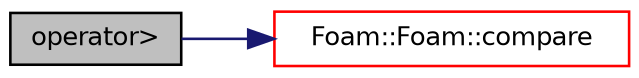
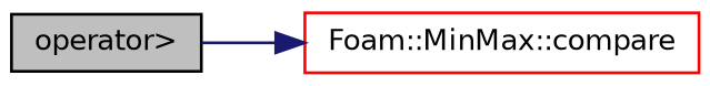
  digraph {
    rankdir=LR
    node [fontname=Helvetica fontsize=10 shape=record]
    n1 [color=black fillcolor=grey75 fontcolor=black height=0.2 label="operator\>" style=filled width=0.4]
-   n2 [color=red height=0.2 label="Foam::Foam::compare" width=0.4]
+   n2 [color=red height=0.2 label="Foam::MinMax::compare" width=0.4]
    n1 -> n2 [color=midnightblue fontname=Helvetica fontsize=10 labelfontname=Helvetica labelfontsize=10 style=solid]
  }
